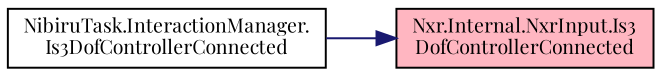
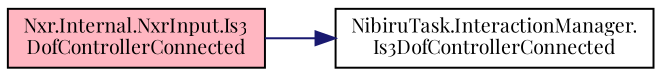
  digraph {
    rankdir=RL
    fontname="Playfair Display"
    node [color=black fontname="Playfair Display" fontsize=10 shape=record style=filled]
    n1 [fillcolor=white fontcolor=black height=0.2 label="NibiruTask.InteractionManager.\lIs3DofControllerConnected" width=0.4]
    n2 [fillcolor=lightpink height=0.2 label="Nxr.Internal.NxrInput.Is3\lDofControllerConnected" width=0.4]
-   n2 -> n1 [color=midnightblue dir=back fontname="Playfair Display" fontsize=10 labelfontname=Helvetica labelfontsize=10 style=solid]
+   n1 -> n2 [color=midnightblue dir=back fontname="Playfair Display" fontsize=10 labelfontname=Helvetica labelfontsize=10 style=solid]
  }
